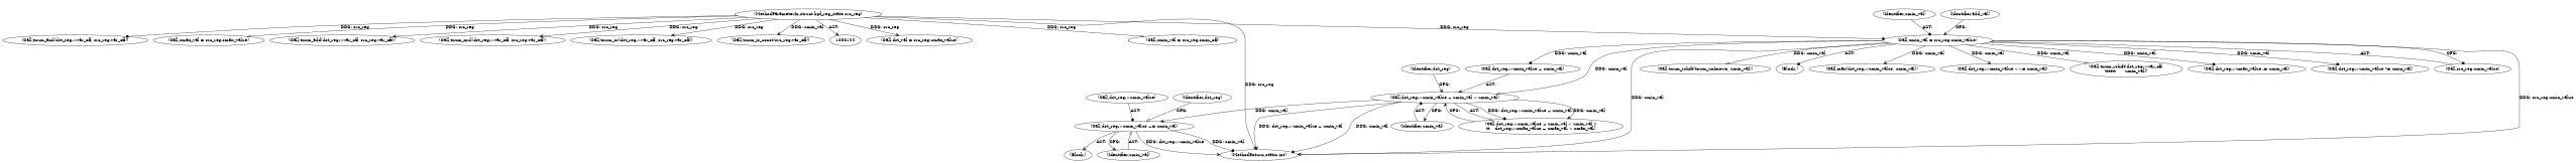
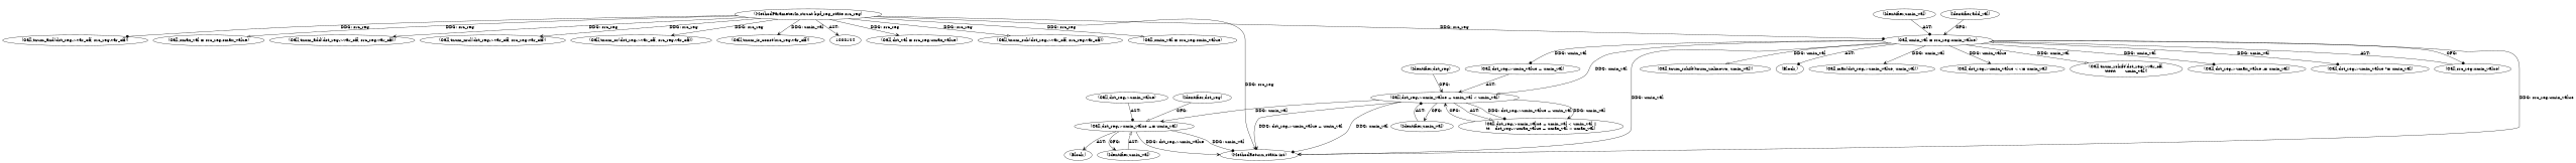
  digraph {
    edge [arrowhead=vee]
    n1 [label="(Call,dst_reg->umin_value += umin_val)"]
    n2 [label="(Block,)"]
    n3 [label="(MethodReturn,static int)"]
    n4 [label="(Identifier,umin_val)"]
    n5 [label="(Call,dst_reg->umin_value + umin_val < umin_val)"]
    n6 [label="(Identifier,umin_val)"]
    n7 [label="(Call,dst_reg->umin_value + umin_val < umin_val ||\n\t\t    dst_reg->umax_value + umax_val < umax_val)"]
    n8 [label="(Call,umin_val = src_reg.umin_value)"]
    n9 [label="(Call,tnum_rshift(tnum_unknown, umin_val))"]
    n10 [label="(Block,)"]
    n11 [label="(Call,max(dst_reg->umin_value, umin_val))"]
    n12 [label="(Call,dst_reg->umin_value <<= umin_val)"]
    n13 [label="(Call,tnum_rshift(dst_reg->var_off,\n\t\t\t\t\t\t       umin_val))"]
    n14 [label="(Call,dst_reg->umax_value -= umin_val)"]
    n15 [label="(Call,dst_reg->umin_value + umin_val)"]
    n16 [label="(Call,dst_reg->umin_value *= umin_val)"]
    n17 [label="(Call,src_reg.umin_value)"]
    n18 [label="(MethodParameterIn,struct bpf_reg_state src_reg)"]
    n19 [label="(Call,dst_val = src_reg.umax_value)"]
-   n21 [label="(Call,smin_val = src_reg.smin_off)"]
+   n20 [label="(Call,tnum_sub(dst_reg->var_off, src_reg.var_off))"]
+   n21 [label="(Call,smin_val = src_reg.smin_value)"]
    n22 [label="(Call,tnum_and(dst_reg->var_off, src_reg.var_off))"]
    n23 [label="(Call,smax_val = src_reg.smax_value)"]
    n24 [label="(Call,tnum_add(dst_reg->var_off, src_reg.var_off))"]
    n25 [label="(Call,tnum_mul(dst_reg->var_off, src_reg.var_off))"]
    n26 [label="(Call,tnum_or(dst_reg->var_off, src_reg.var_off))"]
    n27 [label="(Call,tnum_is_const(src_reg.var_off))"]
    1000124
    n29 [label="(Call,dst_reg->umin_value)"]
    n30 [label="(Identifier,dst_reg)"]
    n31 [label="(Identifier,add_val)"]
    n32 [label="(Identifier,umin_val)"]
    n33 [label="(Identifier,dst_reg)"]
    n1 -> n2 [label="AST: "]
    n1 -> n3 [arrowhead=dot label="DDG: umin_val"]
    n1 -> n3 [label="DDG: dst_reg->umin_value"]
    n1 -> n4 [label="CFG: "]
    n4 -> n1 [arrowhead=onormal label="AST: "]
    n5 -> n1 [label="DDG: umin_val"]
    n5 -> n3 [arrowhead=dot label="DDG: umin_val"]
    n5 -> n3 [label="DDG: dst_reg->umin_value + umin_val"]
    n5 -> n6 [label="CFG: "]
    n5 -> n7 [arrowhead=onormal label="AST: "]
    n5 -> n7 [arrowhead=dot label="DDG: dst_reg->umin_value + umin_val"]
    n5 -> n7 [label="DDG: umin_val"]
    n6 -> n5 [arrowhead=dot label="AST: "]
    n7 -> n5 [label="CFG: "]
    n8 -> n3 [label="DDG: src_reg.umin_value"]
    n8 -> n3 [arrowhead=onormal label="DDG: umin_val"]
    n8 -> n5 [arrowhead=onormal label="DDG: umin_val"]
    n8 -> n9 [arrowhead=onormal label="DDG: umin_val"]
    n8 -> n10 [arrowhead=dot label="AST: "]
    n8 -> n11 [label="DDG: umin_val"]
-   n8 -> n12 [label="DDG: umin_val"]
+   n8 -> n12 [label="DDG: umin_value"]
    n8 -> n13 [arrowhead=onormal label="DDG: umin_val"]
    n8 -> n14 [arrowhead=dot label="DDG: umin_val"]
    n8 -> n15 [arrowhead=dot label="DDG: umin_val"]
    n8 -> n16 [arrowhead=dot label="DDG: umin_val"]
    n8 -> n17 [arrowhead=dot label="CFG: "]
    n15 -> n5 [label="AST: "]
    n17 -> n8 [arrowhead=onormal label="AST: "]
    n18 -> n3 [label="DDG: src_reg"]
    n18 -> n8 [arrowhead=dot label="DDG: src_reg"]
    n18 -> n19 [label="DDG: src_reg"]
+   n18 -> n20 [arrowhead=onormal label="DDG: src_reg"]
    n18 -> n21 [arrowhead=onormal label="DDG: src_reg"]
    n18 -> n22 [arrowhead=dot label="DDG: src_reg"]
    n18 -> n23 [arrowhead=onormal label="DDG: src_reg"]
    n18 -> n24 [label="DDG: src_reg"]
    n18 -> n25 [label="DDG: src_reg"]
    n18 -> n26 [label="DDG: src_reg"]
    n18 -> n27 [label="DDG: umin_val"]
    n18 -> 1000124 [label="AST: "]
    n29 -> n1 [arrowhead=dot label="AST: "]
    n30 -> n1 [arrowhead=onormal label="CFG: "]
    n31 -> n8 [label="CFG: "]
    n32 -> n8 [arrowhead=dot label="AST: "]
    n33 -> n5 [label="CFG: "]
  }
